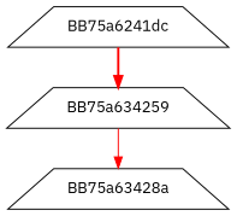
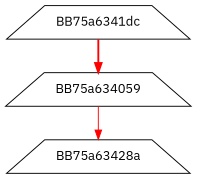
  digraph {
    fontname="IBM Plex Sans"
    splines=ortho
    node [fontname="IBM Plex Sans" shape=trapezium]
    edge [color=red fontname="IBM Plex Sans"]
-   BB75a6341dc [label=BB75a6241dc]
-   BB75a634259
+   BB75a6341dc
+   BB75a634259 [label=BB75a634059]
    BB75a63428a
    BB75a6341dc -> BB75a634259 [style=bold]
    BB75a634259 -> BB75a63428a [style=solid]
  }
